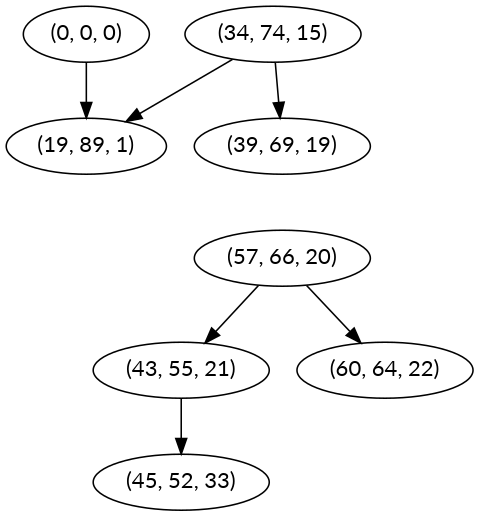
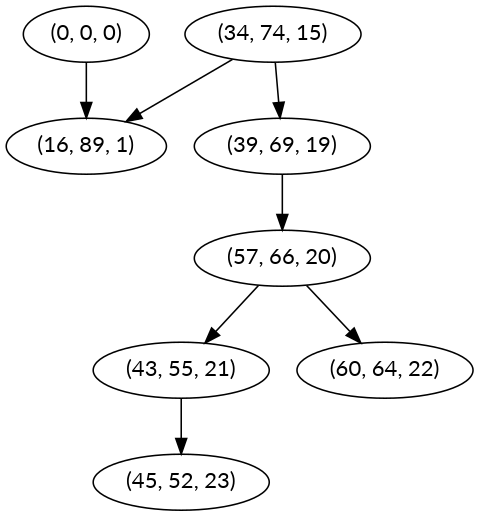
  digraph {
    fontname=Lato
    node [fontname=Lato]
    edge [fontname=Lato]
    "(0, 0, 0)"
-   "(16, 89, 1)" [label="(19, 89, 1)"]
+   "(16, 89, 1)"
    "(34, 74, 15)"
    "(39, 69, 19)"
    "(57, 66, 20)"
    "(43, 55, 21)"
-   "(45, 52, 23)" [label="(45, 52, 33)"]
+   "(45, 52, 23)"
    "(60, 64, 22)"
    "(0, 0, 0)" -> "(16, 89, 1)"
    "(34, 74, 15)" -> "(16, 89, 1)"
    "(34, 74, 15)" -> "(39, 69, 19)"
+   "(39, 69, 19)" -> "(57, 66, 20)"
    "(57, 66, 20)" -> "(43, 55, 21)"
    "(57, 66, 20)" -> "(60, 64, 22)"
    "(43, 55, 21)" -> "(45, 52, 23)"
  }
